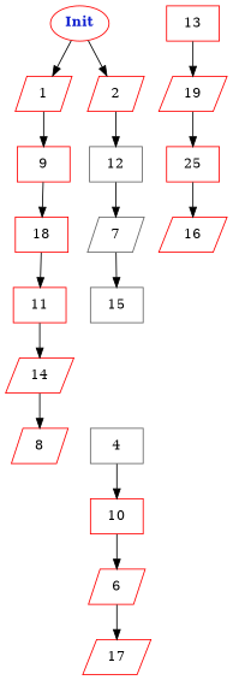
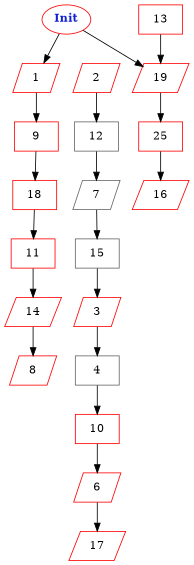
  digraph {
    node [color=red shape=parallelogram]
    edge [weight=1.0]
    n1 [fontcolor="#1020d0" label=<<b>Init</b>> shape=""]
    1
    2
    9 [shape=box]
    12 [color=gray40 shape=box]
    18 [shape=box]
    7 [color=gray40]
    11 [shape=box]
    15 [color=gray40 shape=box]
    13 [shape=box]
    19
    n12 [label=25 shape=box]
    16
    10 [shape=box]
    6
    17
    14
    8
+   3
    4 [color=gray40 shape=box]
    n1 -> 1 [weight=2.0]
-   n1 -> 2
+   n1 -> 19
    1 -> 9 [weight=2.0]
    2 -> 12
    9 -> 18
    12 -> 7 [weight=9.0]
    18 -> 11
    7 -> 15
    11 -> 14 [weight=4.0]
+   15 -> 3 [weight=3.0]
    13 -> 19 [weight=4.0]
    19 -> n12 [weight=3.0]
    n12 -> 16
    10 -> 6 [weight=2.0]
    6 -> 17 [weight=4.0]
    14 -> 8
+   3 -> 4 [weight=5.0]
    4 -> 10 [weight=2.0]
  }
